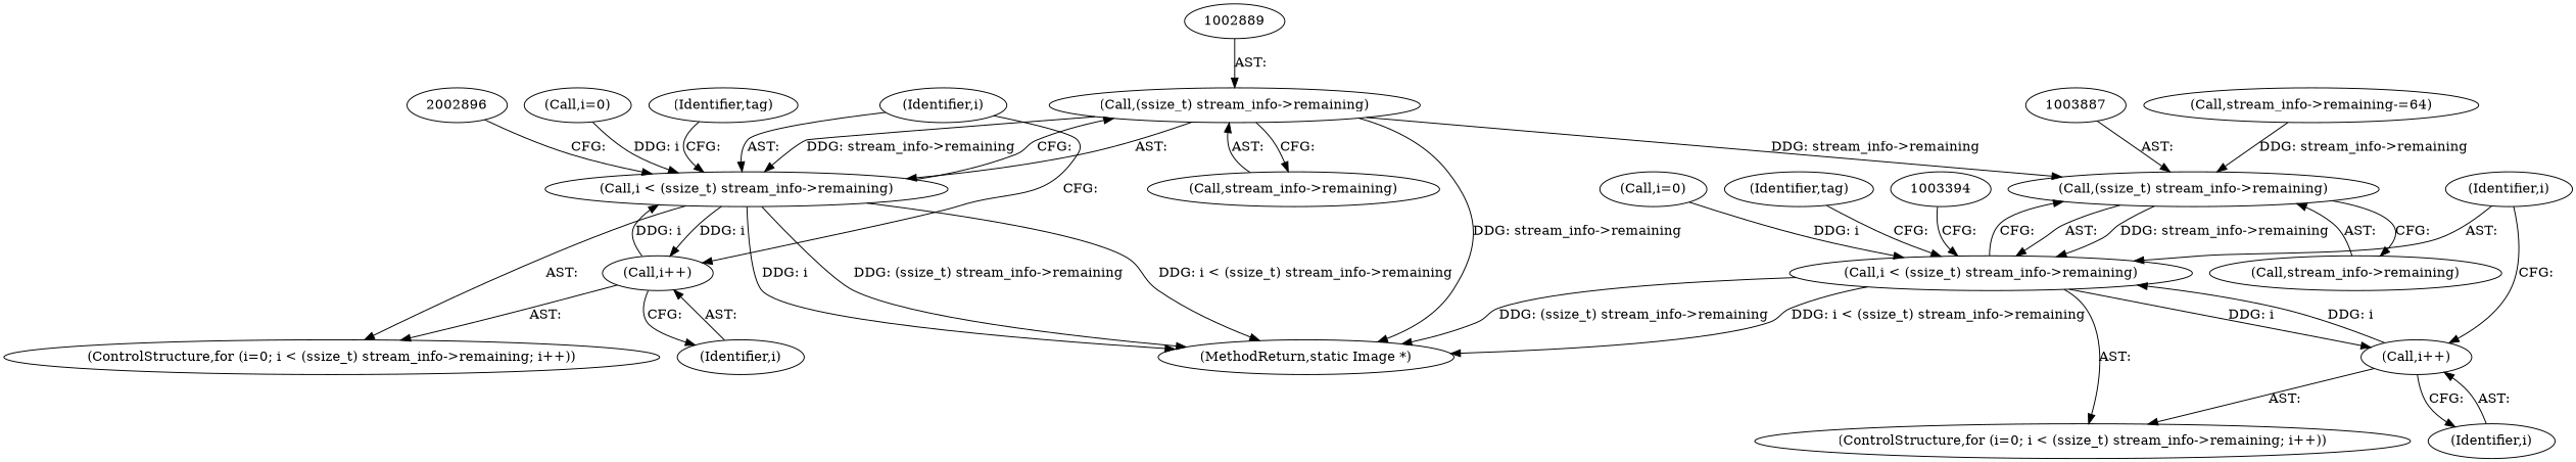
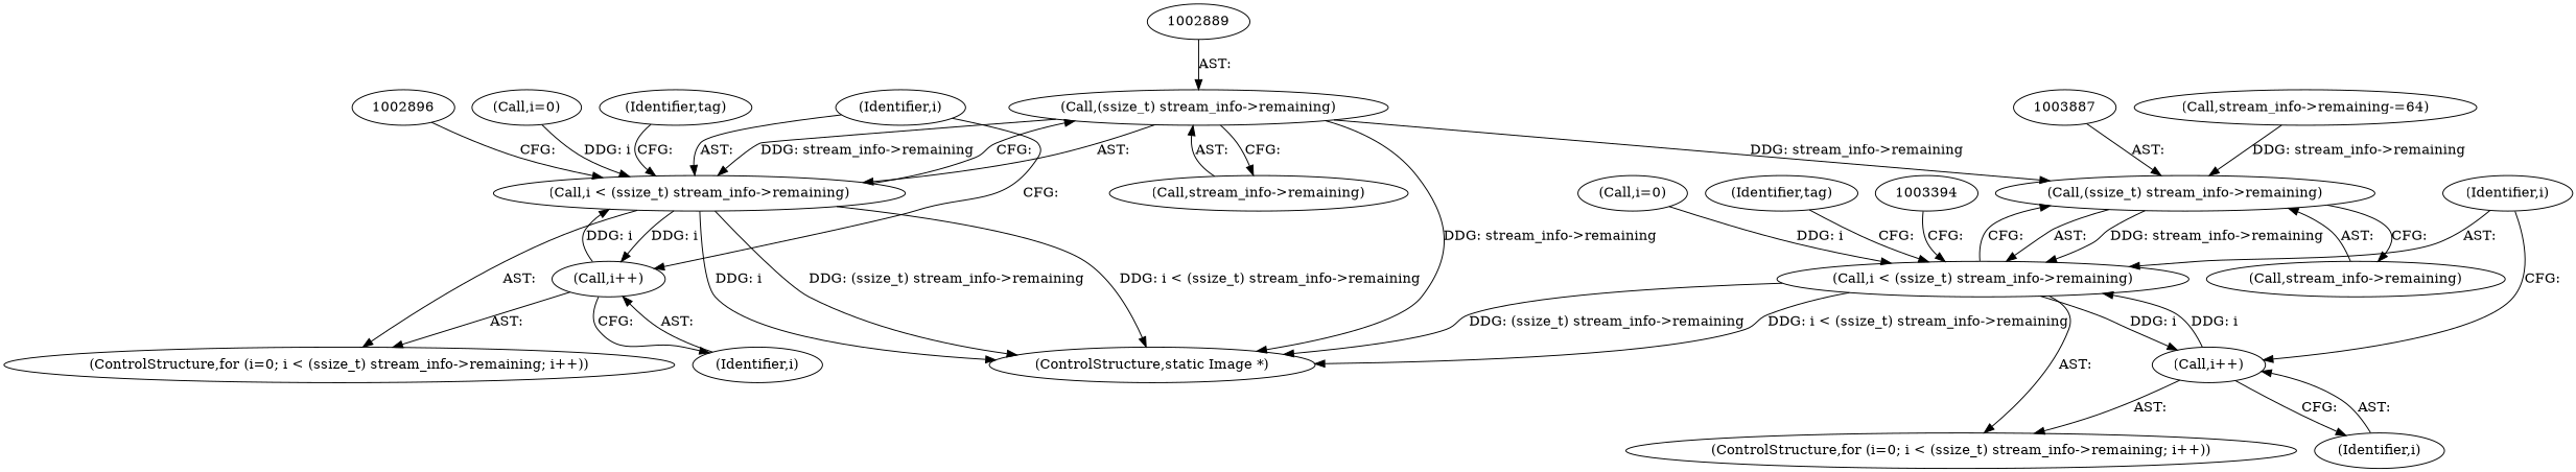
  digraph {
    n1 [label="(Call,(ssize_t) stream_info->remaining)"]
    n2 [label="(Call,i < (ssize_t) stream_info->remaining)"]
    n3 [label="(Call,(ssize_t) stream_info->remaining)"]
-   n4 [label="(MethodReturn,static Image *)"]
+   n4 [label="(ControlStructure,static Image *)"]
    n5 [label="(Call,stream_info->remaining)"]
    n6 [label="(Call,i++)"]
    n7 [label="(ControlStructure,for (i=0; i < (ssize_t) stream_info->remaining; i++))"]
    n8 [label="(Call,i < (ssize_t) stream_info->remaining)"]
    n9 [label="(Call,stream_info->remaining)"]
    n10 [label="(Identifier,i)"]
    n11 [label="(Call,i++)"]
    n12 [label="(ControlStructure,for (i=0; i < (ssize_t) stream_info->remaining; i++))"]
    n13 [label="(Identifier,i)"]
    n14 [label="(Call,i=0)"]
    n15 [label="(Identifier,i)"]
    n16 [label="(Call,i=0)"]
    n17 [label="(Identifier,tag)"]
    n18 [label="(Identifier,i)"]
    n19 [label="(Identifier,tag)"]
    n20 [label="(Call,stream_info->remaining-=64)"]
    1002889
-   1002896 [label=2002896]
+   1002896
    n23 [label=1003887]
    1003394
    n1 -> n2 [label="AST: "]
    n1 -> n2 [label="DDG: stream_info->remaining"]
    n1 -> n3 [label="DDG: stream_info->remaining"]
    n1 -> n4 [label="DDG: stream_info->remaining"]
    n1 -> n5 [label="CFG: "]
    n2 -> n1 [label="CFG: "]
    n2 -> n4 [label="DDG: (ssize_t) stream_info->remaining"]
    n2 -> n4 [label="DDG: i < (ssize_t) stream_info->remaining"]
    n2 -> n4 [label="DDG: i"]
    n2 -> n6 [label="DDG: i"]
    n2 -> n7 [label="AST: "]
    n3 -> n8 [label="AST: "]
    n3 -> n8 [label="DDG: stream_info->remaining"]
    n3 -> n9 [label="CFG: "]
    n5 -> n1 [label="AST: "]
    n6 -> n2 [label="DDG: i"]
    n6 -> n7 [label="AST: "]
    n6 -> n10 [label="CFG: "]
    n8 -> n3 [label="CFG: "]
    n8 -> n4 [label="DDG: (ssize_t) stream_info->remaining"]
    n8 -> n4 [label="DDG: i < (ssize_t) stream_info->remaining"]
    n8 -> n11 [label="DDG: i"]
    n8 -> n12 [label="AST: "]
    n9 -> n3 [label="AST: "]
    n10 -> n6 [label="AST: "]
    n11 -> n8 [label="DDG: i"]
    n11 -> n12 [label="AST: "]
    n11 -> n13 [label="CFG: "]
    n13 -> n11 [label="AST: "]
    n14 -> n8 [label="DDG: i"]
    n15 -> n8 [label="AST: "]
    n15 -> n11 [label="CFG: "]
    n16 -> n2 [label="DDG: i"]
    n17 -> n8 [label="CFG: "]
    n18 -> n2 [label="AST: "]
    n18 -> n6 [label="CFG: "]
    n19 -> n2 [label="CFG: "]
    n20 -> n3 [label="DDG: stream_info->remaining"]
    1002889 -> n1 [label="AST: "]
    1002896 -> n2 [label="CFG: "]
    n23 -> n3 [label="AST: "]
    1003394 -> n8 [label="CFG: "]
  }
